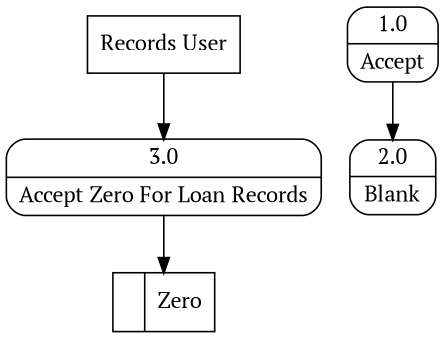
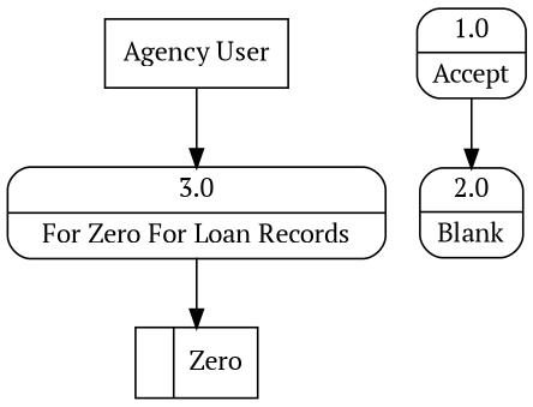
  digraph {
    fontname="PT Serif"
    node [fontname="PT Serif" shape=Mrecord]
    edge [fontname="PT Serif"]
    n1 [label="<f0>  |<f1> Zero " shape=record]
-   n2 [label="Records User" shape=box]
-   n3 [label="{<f0> 3.0|<f1> Accept Zero For Loan Records }"]
+   n2 [label="Agency User" shape=box]
+   n3 [label="{<f0> 3.0|<f1> For Zero For Loan Records }"]
    n4 [label="{<f0> 1.0|<f1> Accept }"]
    n5 [label="{<f0> 2.0|<f1> Blank }"]
    n2 -> n3
    n3 -> n1
    n4 -> n5
  }
